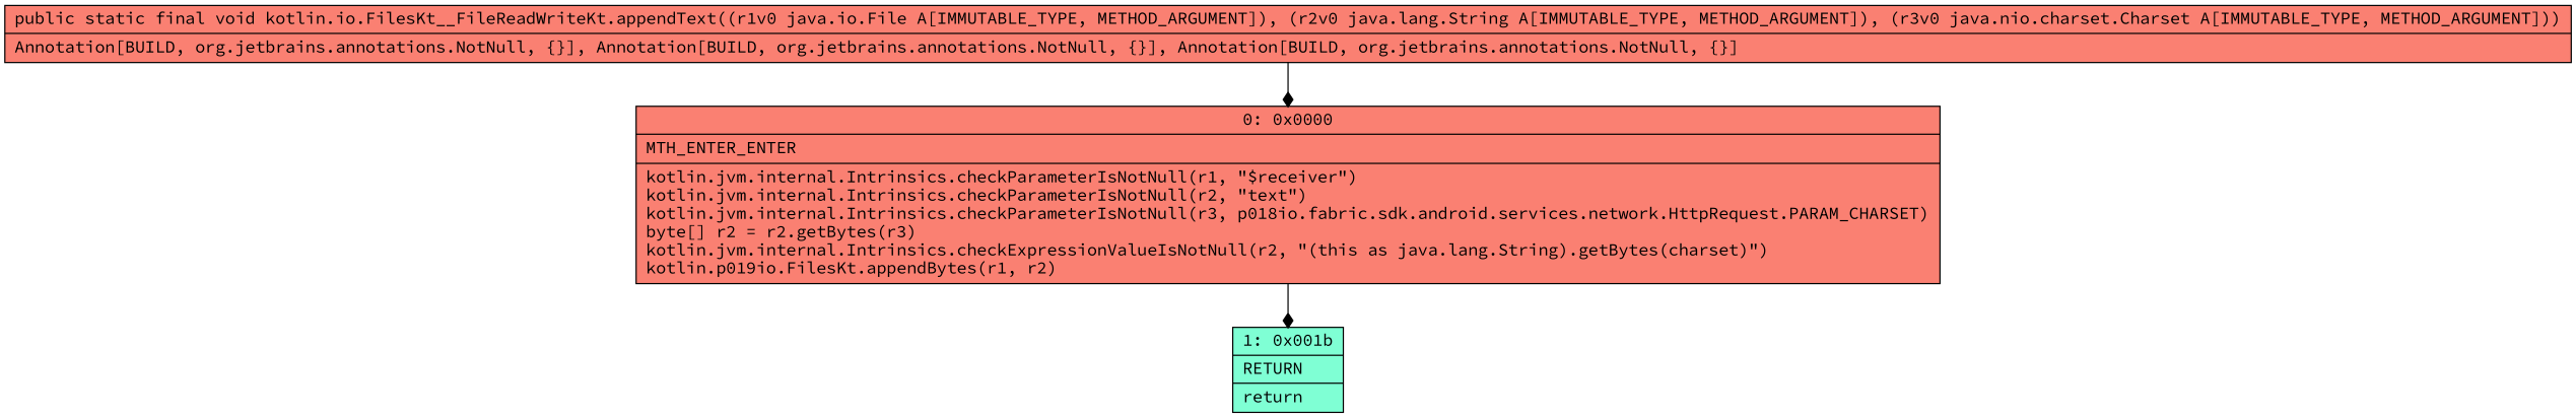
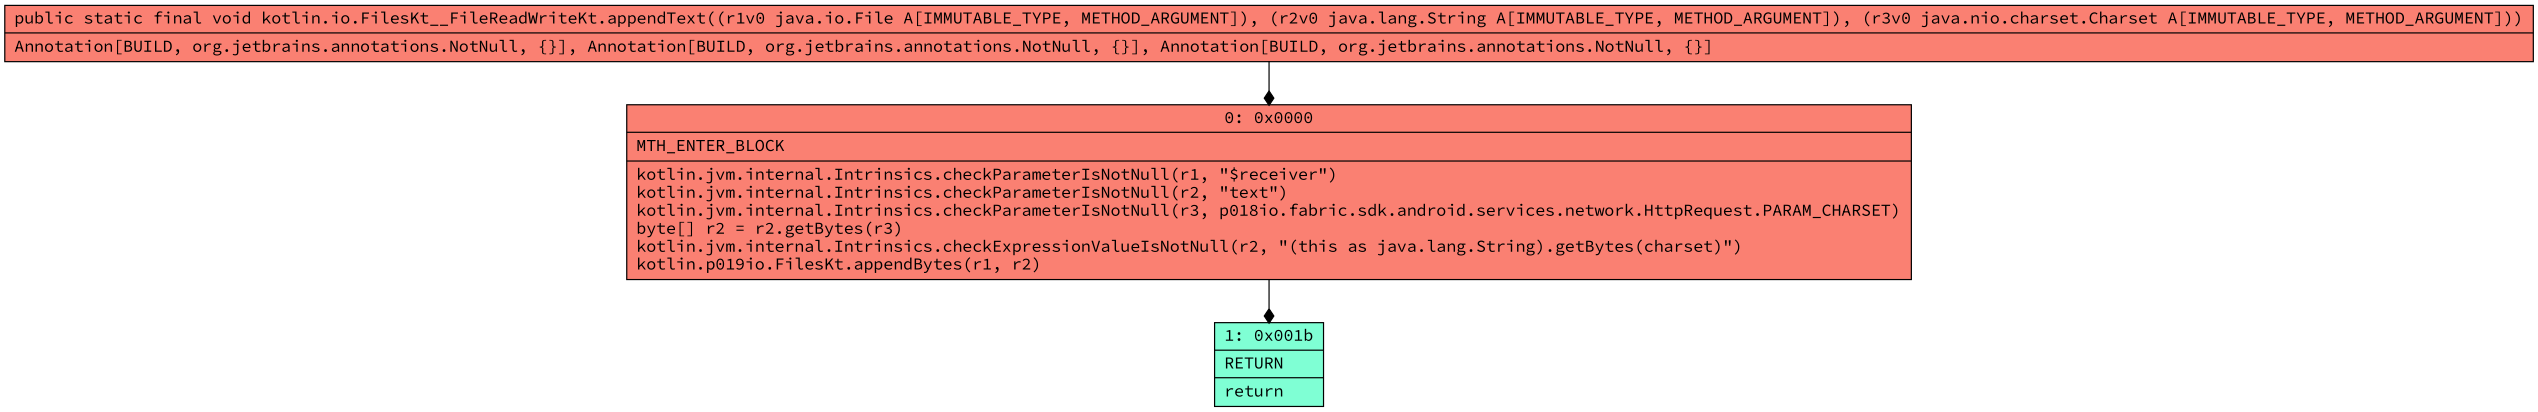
  digraph {
    fontname="Source Code Pro"
    node [shape=record style=filled fillcolor=salmon fontname="Source Code Pro"]
    edge [arrowhead=diamond fontname="Source Code Pro"]
-   n1 [label="{0\:\ 0x0000|MTH_ENTER_ENTER\l|kotlin.jvm.internal.Intrinsics.checkParameterIsNotNull(r1, \"$receiver\")\lkotlin.jvm.internal.Intrinsics.checkParameterIsNotNull(r2, \"text\")\lkotlin.jvm.internal.Intrinsics.checkParameterIsNotNull(r3, p018io.fabric.sdk.android.services.network.HttpRequest.PARAM_CHARSET)\lbyte[] r2 = r2.getBytes(r3)\lkotlin.jvm.internal.Intrinsics.checkExpressionValueIsNotNull(r2, \"(this as java.lang.String).getBytes(charset)\")\lkotlin.p019io.FilesKt.appendBytes(r1, r2)\l}"]
+   n1 [label="{0\:\ 0x0000|MTH_ENTER_BLOCK\l|kotlin.jvm.internal.Intrinsics.checkParameterIsNotNull(r1, \"$receiver\")\lkotlin.jvm.internal.Intrinsics.checkParameterIsNotNull(r2, \"text\")\lkotlin.jvm.internal.Intrinsics.checkParameterIsNotNull(r3, p018io.fabric.sdk.android.services.network.HttpRequest.PARAM_CHARSET)\lbyte[] r2 = r2.getBytes(r3)\lkotlin.jvm.internal.Intrinsics.checkExpressionValueIsNotNull(r2, \"(this as java.lang.String).getBytes(charset)\")\lkotlin.p019io.FilesKt.appendBytes(r1, r2)\l}"]
    n2 [label="{1\:\ 0x001b|RETURN\l|return\l}" fillcolor=aquamarine]
    n3 [label="{public static final void kotlin.io.FilesKt__FileReadWriteKt.appendText((r1v0 java.io.File A[IMMUTABLE_TYPE, METHOD_ARGUMENT]), (r2v0 java.lang.String A[IMMUTABLE_TYPE, METHOD_ARGUMENT]), (r3v0 java.nio.charset.Charset A[IMMUTABLE_TYPE, METHOD_ARGUMENT]))  | Annotation[BUILD, org.jetbrains.annotations.NotNull, \{\}], Annotation[BUILD, org.jetbrains.annotations.NotNull, \{\}], Annotation[BUILD, org.jetbrains.annotations.NotNull, \{\}]\l}"]
    n1 -> n2
    n3 -> n1
  }
